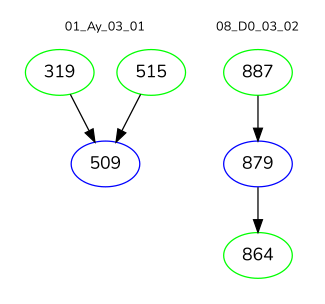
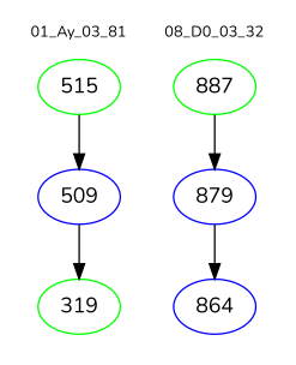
  digraph {
    fontname=Nunito
    node [color=green fontname=Nunito]
    edge [color=black fontname=Nunito]
    n1 [label=515]
    n2 [color=blue label=509]
    n3 [label=319]
    n4 [label=887]
    n5 [color=blue label=879]
-   n6 [label=864]
+   n6 [color=blue label=864]
    subgraph cluster_1 {
      color=white
      fontsize=10
-     label="01_Ay_03_01"
+     label="01_Ay_03_81"
      n1
      n2
      n3
    }
    subgraph cluster_2 {
      color=white
      fontsize=10
-     label="08_D0_03_02"
+     label="08_D0_03_32"
      n4
      n5
      n6
    }
    n1 -> n2
-   n3 -> n2
+   n2 -> n3
    n4 -> n5
    n5 -> n6
  }
